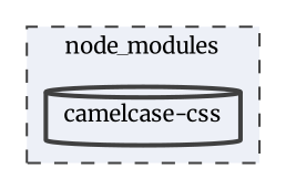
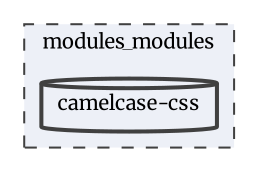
  digraph {
    compound=true
    fontname=Merriweather
    n1 [color=grey25 fillcolor="#edf0f7" fontname=Merriweather fontsize=10 height=0.2 label="camelcase-css" shape=cylinder style="filled,bold" width=0.4]
    subgraph cluster_1 {
      bgcolor="#edf0f7"
      fontsize=10
-     label=node_modules
+     label=modules_modules
      pencolor=grey25
      style="filled,dashed"
      n1
    }
  }
